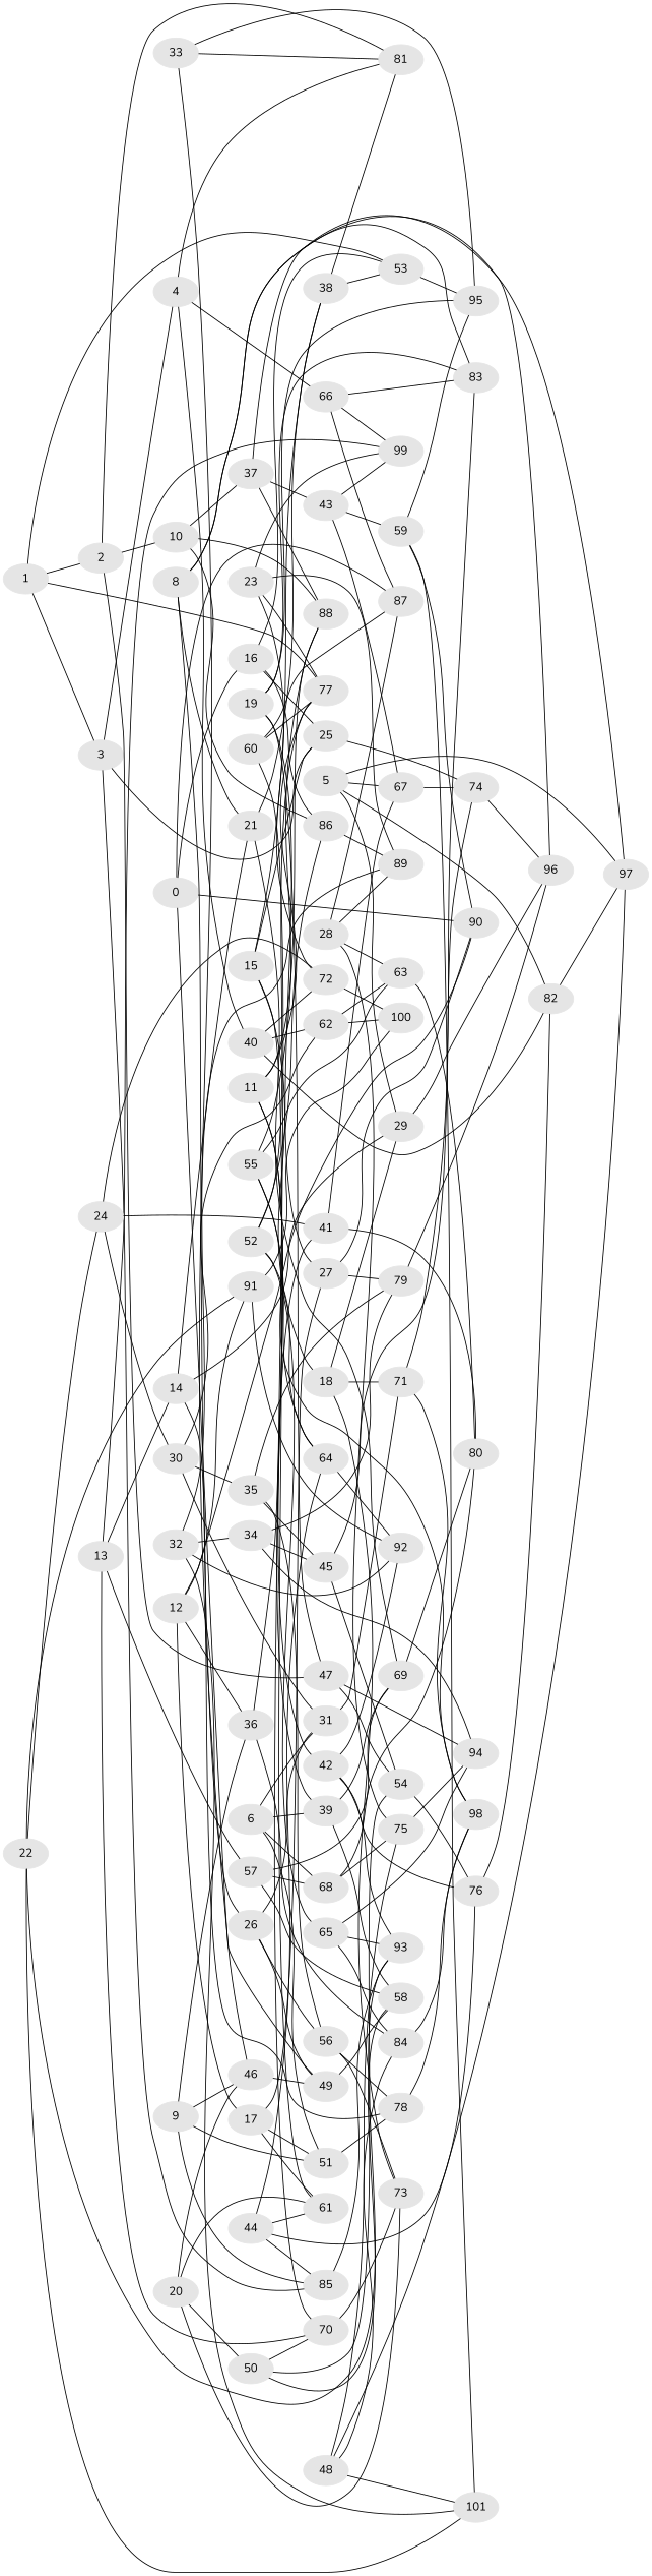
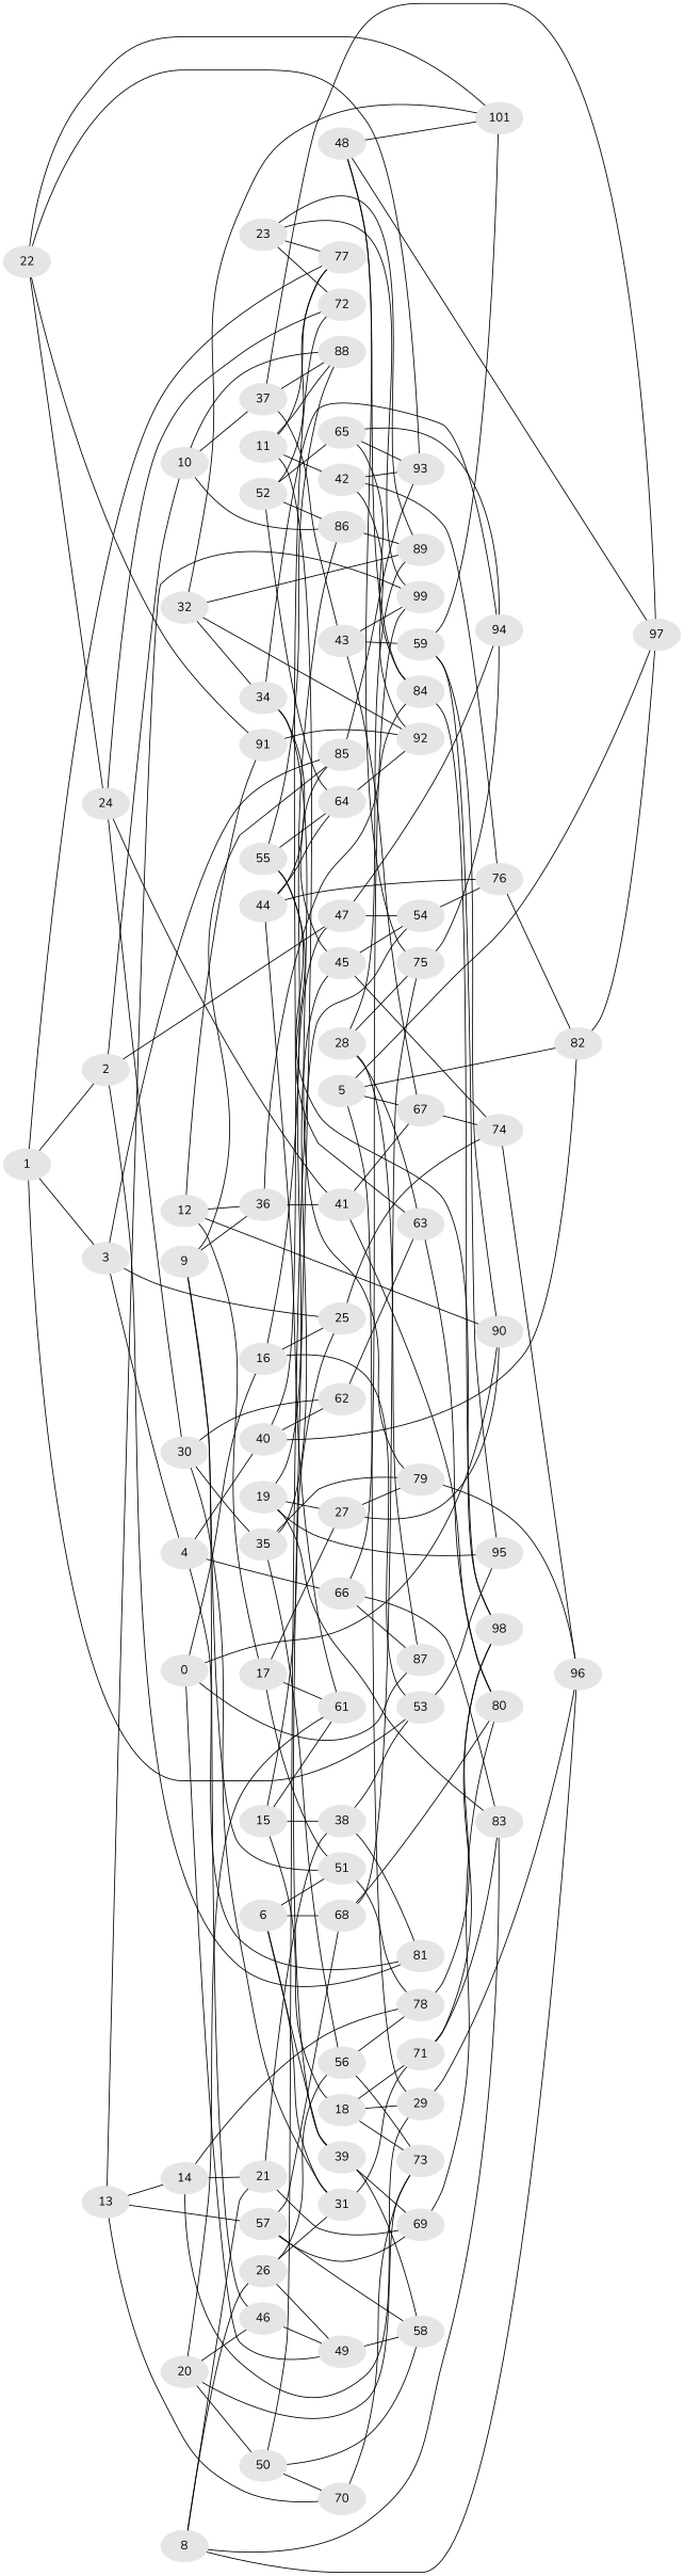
  graph {
    fontname=Nunito
    rankdir=LR
    node [color=gray90 fontname=Nunito style=filled]
    edge [fontname=Nunito]
    1
    2
    3
    53
    77
    10
    47
    81
    4
    25
    85
    95
    37
    86
    88
    94
    54
    40
    66
    74
    93
    82
    72
    62
    87
    83
    99
    5
    29
    67
    97
    96
    6
    31
    39
    51
    68
    71
    69
    58
    78
    75
    80
    n44 [label=0]
    16
    49
    90
    8
    21
    26
    38
    56
    9
    36
    46
    41
    84
    43
    89
    11
    42
    92
    76
    12
    17
    91
    61
    27
-   100
    13
    14
    57
    70
    73
    98
    15
    18
    79
    19
    20
    50
    22
    24
    101
    30
    23
    35
    28
    63
    45
    32
    34
-   33
    59
    44
    64
    48
    52
    65
-   60
    55
    1 -- 2
    1 -- 3
    1 -- 53
    1 -- 77
    2 -- 10
    2 -- 47
    2 -- 81
    3 -- 4
    3 -- 25
    3 -- 85
    53 -- 95
    10 -- 37
    10 -- 86
    10 -- 88
    47 -- 94
    47 -- 54
    4 -- 81
    4 -- 40
    4 -- 66
    25 -- 74
    85 -- 93
    37 -- 88
    37 -- 97
    37 -- 43
    86 -- 89
    54 -- 76
    40 -- 82
    40 -- 72
    40 -- 62
    66 -- 87
    66 -- 83
    66 -- 99
    74 -- 96
    82 -- 97
-   72 -- 100
-   62 -- 100
    62 -- 63
    5 -- 82
    5 -- 29
    5 -- 67
    5 -- 97
    29 -- 96
    67 -- 74
    6 -- 31
    6 -- 39
    6 -- 51
    6 -- 68
    31 -- 71
    39 -- 69
    39 -- 58
    51 -- 78
    68 -- 75
    68 -- 80
    71 -- 83
    71 -- 98
    69 -- 80
    78 -- 98
    75 -- 94
    n44 -- 87
    n44 -- 16
    n44 -- 49
    n44 -- 90
    16 -- 53
    16 -- 25
    16 -- 86
    49 -- 58
    8 -- 83
    8 -- 96
    8 -- 21
    8 -- 26
    21 -- 69
    21 -- 38
    26 -- 31
    26 -- 49
    26 -- 56
    38 -- 53
    38 -- 81
    56 -- 78
    56 -- 73
    9 -- 85
    9 -- 51
    9 -- 36
    9 -- 46
    36 -- 41
    36 -- 84
    46 -- 49
    41 -- 67
    41 -- 80
    84 -- 98
    43 -- 99
    43 -- 67
    43 -- 59
    11 -- 77
    11 -- 88
    11 -- 39
    11 -- 42
    42 -- 93
    42 -- 92
    42 -- 76
    76 -- 82
    12 -- 90
    12 -- 36
    12 -- 17
    12 -- 91
    17 -- 51
    17 -- 61
    17 -- 27
    91 -- 92
-   91 -- 100
    27 -- 90
    27 -- 79
    13 -- 99
    13 -- 14
    13 -- 57
    13 -- 70
    14 -- 29
    14 -- 78
    14 -- 21
    57 -- 68
    57 -- 69
    57 -- 58
    70 -- 73
    15 -- 25
    15 -- 38
    15 -- 61
    15 -- 18
    18 -- 29
    18 -- 71
    18 -- 73
    79 -- 96
    19 -- 47
    19 -- 95
    19 -- 83
    19 -- 27
    20 -- 46
    20 -- 61
    20 -- 73
    20 -- 50
    50 -- 54
    50 -- 58
    50 -- 70
    22 -- 93
    22 -- 91
    22 -- 24
    22 -- 101
    24 -- 72
    24 -- 41
    24 -- 30
    30 -- 62
    30 -- 31
    30 -- 35
    23 -- 77
    23 -- 72
    23 -- 99
    23 -- 89
    35 -- 56
    35 -- 79
    35 -- 45
    28 -- 87
    28 -- 75
    28 -- 89
    28 -- 63
    63 -- 80
    45 -- 54
    45 -- 74
    32 -- 89
    32 -- 92
    32 -- 101
    32 -- 34
    34 -- 94
    34 -- 79
    34 -- 45
-   33 -- 81
-   33 -- 95
-   33 -- 46
    59 -- 95
    59 -- 90
    59 -- 101
    44 -- 85
    44 -- 76
    44 -- 61
    44 -- 64
    64 -- 92
    48 -- 97
    48 -- 75
    48 -- 84
    48 -- 101
    52 -- 77
    52 -- 86
    52 -- 64
    52 -- 65
    65 -- 94
    65 -- 93
    65 -- 84
-   60 -- 77
-   60 -- 87
-   60 -- 70
    55 -- 88
    55 -- 98
    55 -- 63
    55 -- 64
  }
